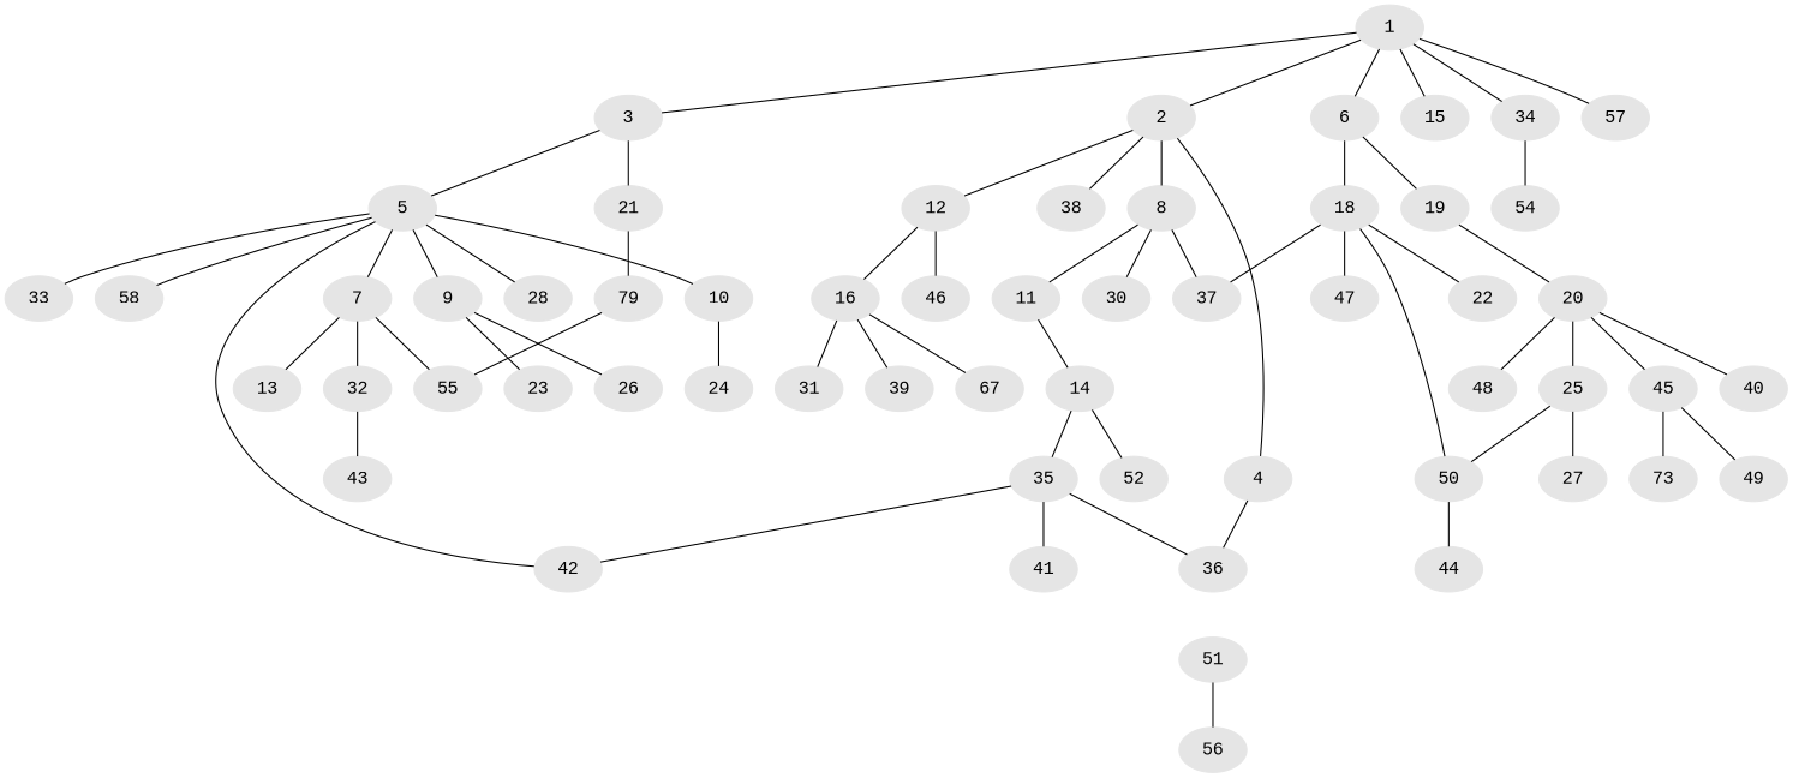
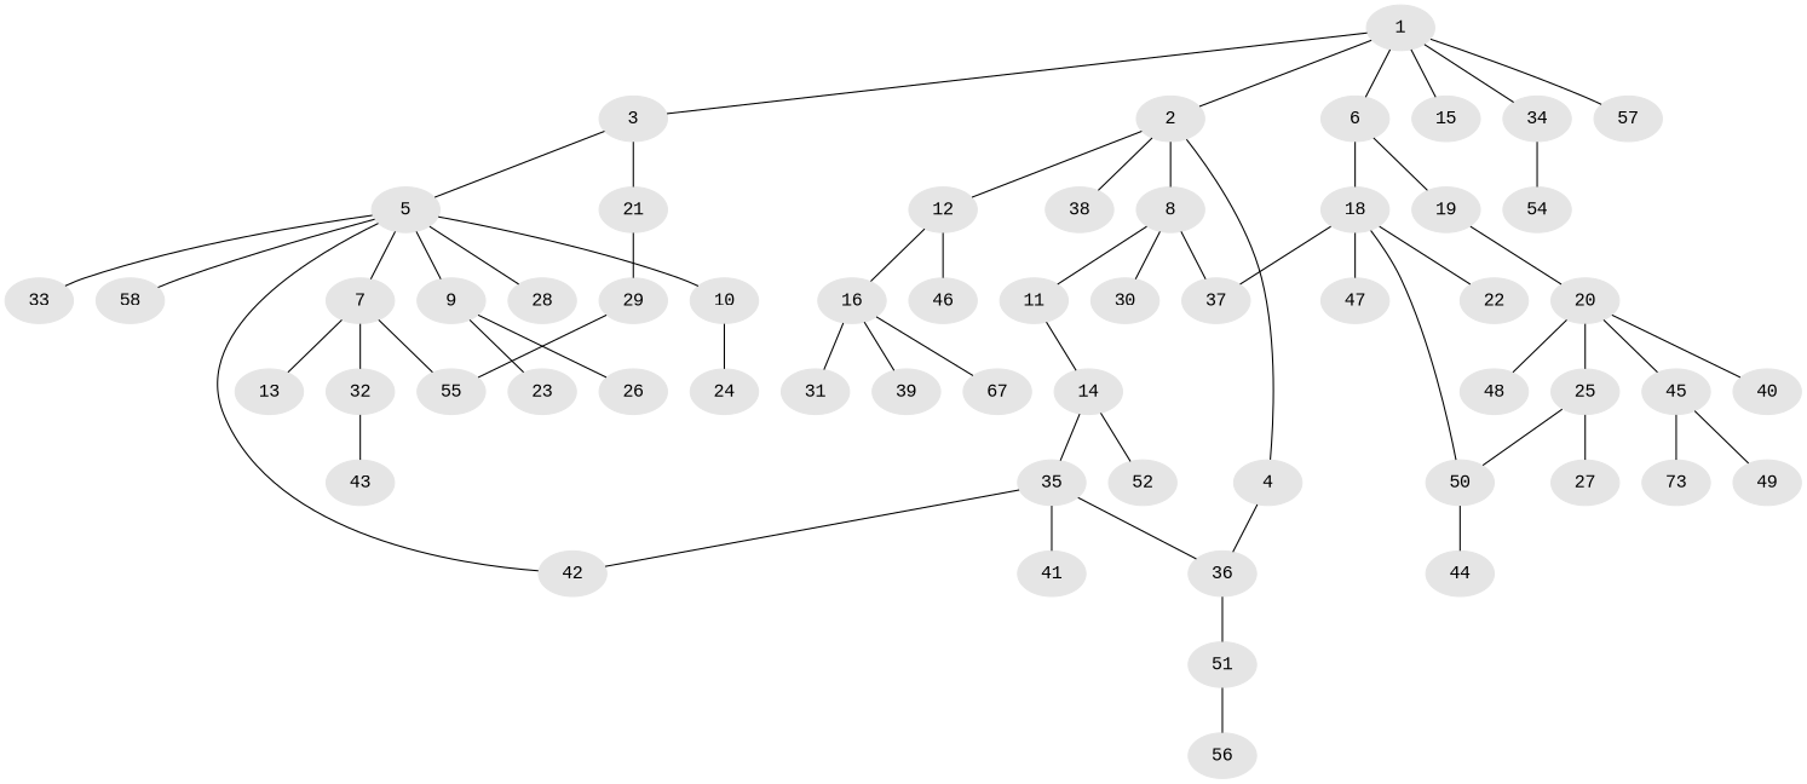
  graph {
    fontname="Liberation Mono"
    node [color=gray90 fontname="Liberation Mono" style=filled]
    edge [fontname="Liberation Mono"]
    1
    2
    3
    6
    15
    34
    57
    4
    8
    12
    38
    5
    21
    18
    19
    54
    36
    11
    30
    37
    16
    46
    7
    9
    10
    28
    33
    42
    58
-   29 [label=79]
+   29
    51
    13
    32
    55
    23
    26
    24
    22
    47
    50
    20
    43
    14
    35
    52
    n46 [label=67]
    31
    39
    41
    44
    25
    40
    45
    48
    27
    49
    n57 [label=73]
    56
    1 -- 2
    1 -- 3
    1 -- 6
    1 -- 15
    1 -- 34
    1 -- 57
    2 -- 4
    2 -- 8
    2 -- 12
    2 -- 38
    3 -- 5
    3 -- 21
    6 -- 18
    6 -- 19
    34 -- 54
    4 -- 36
    8 -- 11
    8 -- 30
    8 -- 37
    12 -- 16
    12 -- 46
    5 -- 7
    5 -- 9
    5 -- 10
    5 -- 28
    5 -- 33
    5 -- 42
    5 -- 58
    21 -- 29
    18 -- 37
    18 -- 22
    18 -- 47
    18 -- 50
    19 -- 20
+   36 -- 51
    11 -- 14
    16 -- n46
    16 -- 31
    16 -- 39
    7 -- 13
    7 -- 32
    7 -- 55
    9 -- 23
    9 -- 26
    10 -- 24
    29 -- 55
    51 -- 56
    32 -- 43
    50 -- 44
    20 -- 25
    20 -- 40
    20 -- 45
    20 -- 48
    14 -- 35
    14 -- 52
    35 -- 36
    35 -- 42
    35 -- 41
    25 -- 50
    25 -- 27
    45 -- 49
    45 -- n57
  }
